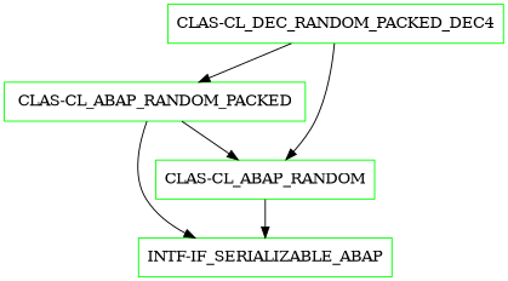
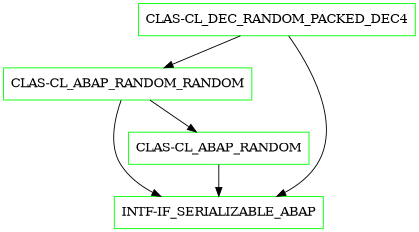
  digraph {
    node [color=green shape=box]
    n1 [label="CLAS-CL_DEC_RANDOM_PACKED_DEC4"]
-   "CLAS-CL_ABAP_RANDOM_PACKED"
+   "CLAS-CL_ABAP_RANDOM_PACKED" [label="CLAS-CL_ABAP_RANDOM_RANDOM"]
    n3 [label="INTF-IF_SERIALIZABLE_ABAP"]
    "CLAS-CL_ABAP_RANDOM"
    n1 -> "CLAS-CL_ABAP_RANDOM_PACKED"
-   n1 -> "CLAS-CL_ABAP_RANDOM"
+   n1 -> n3
    "CLAS-CL_ABAP_RANDOM_PACKED" -> n3
    "CLAS-CL_ABAP_RANDOM_PACKED" -> "CLAS-CL_ABAP_RANDOM"
    "CLAS-CL_ABAP_RANDOM" -> n3
  }
